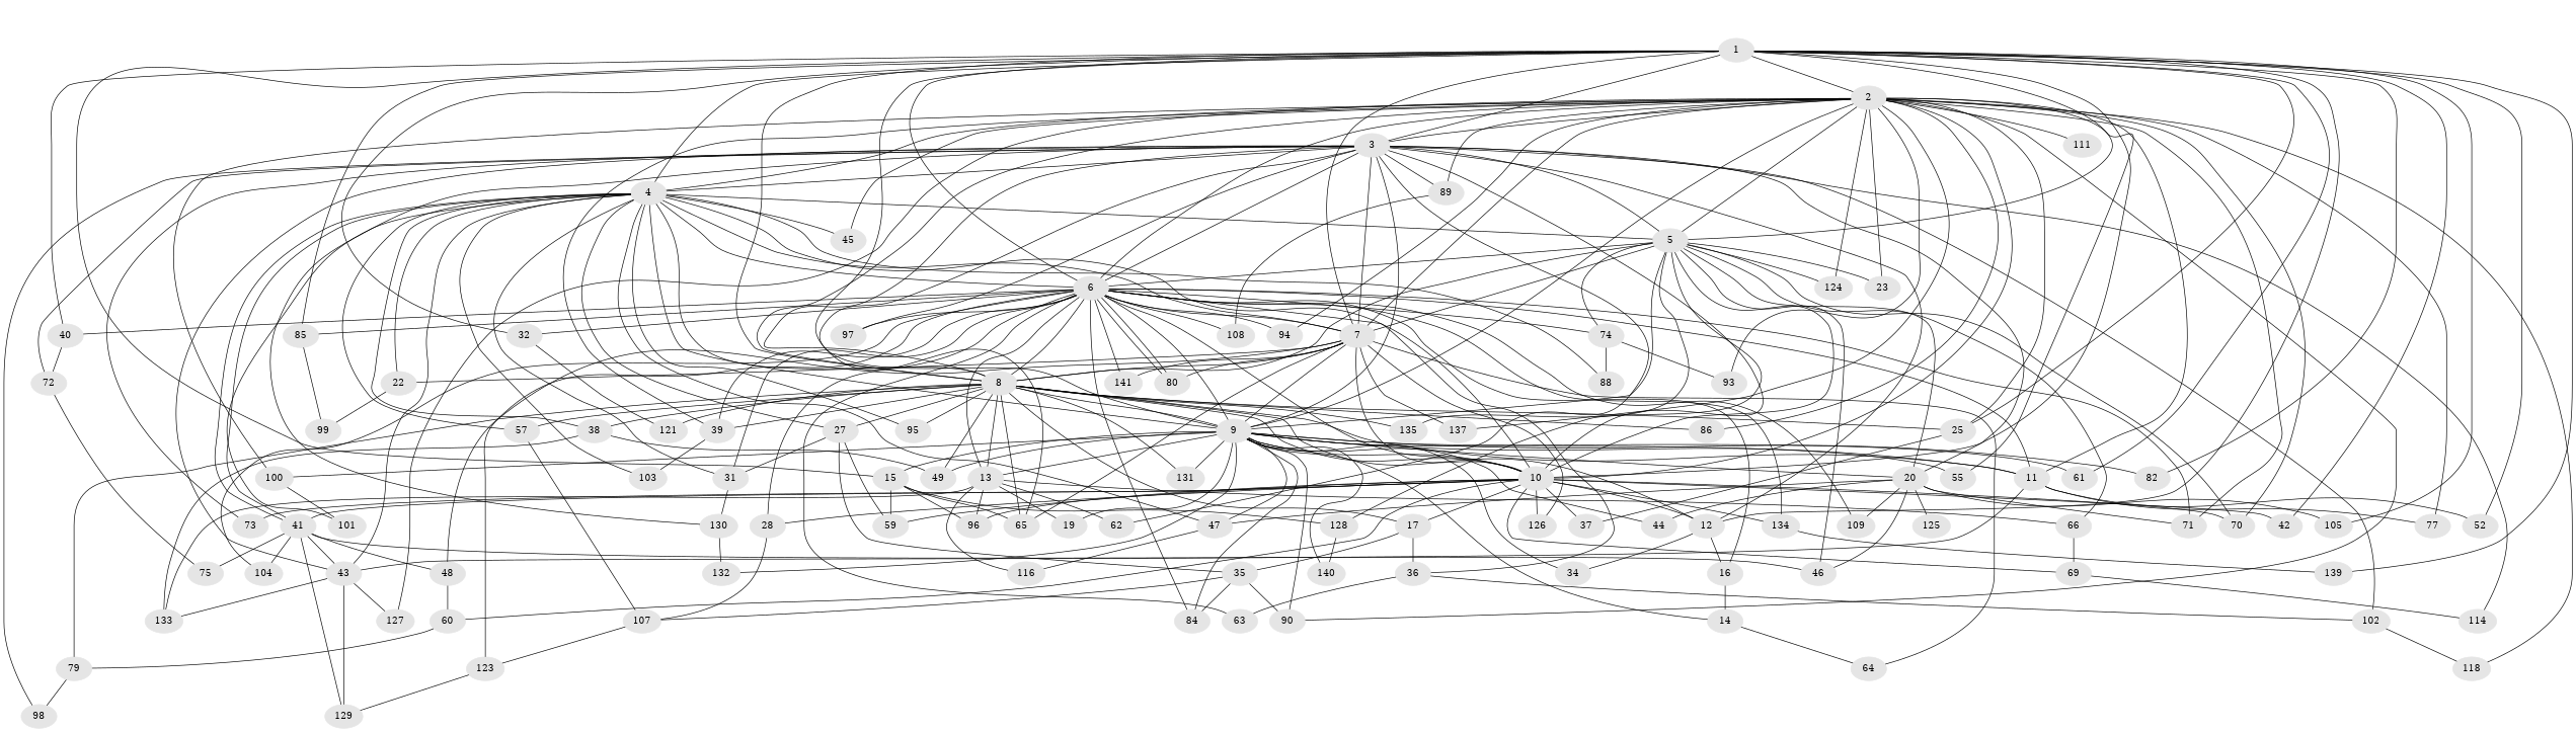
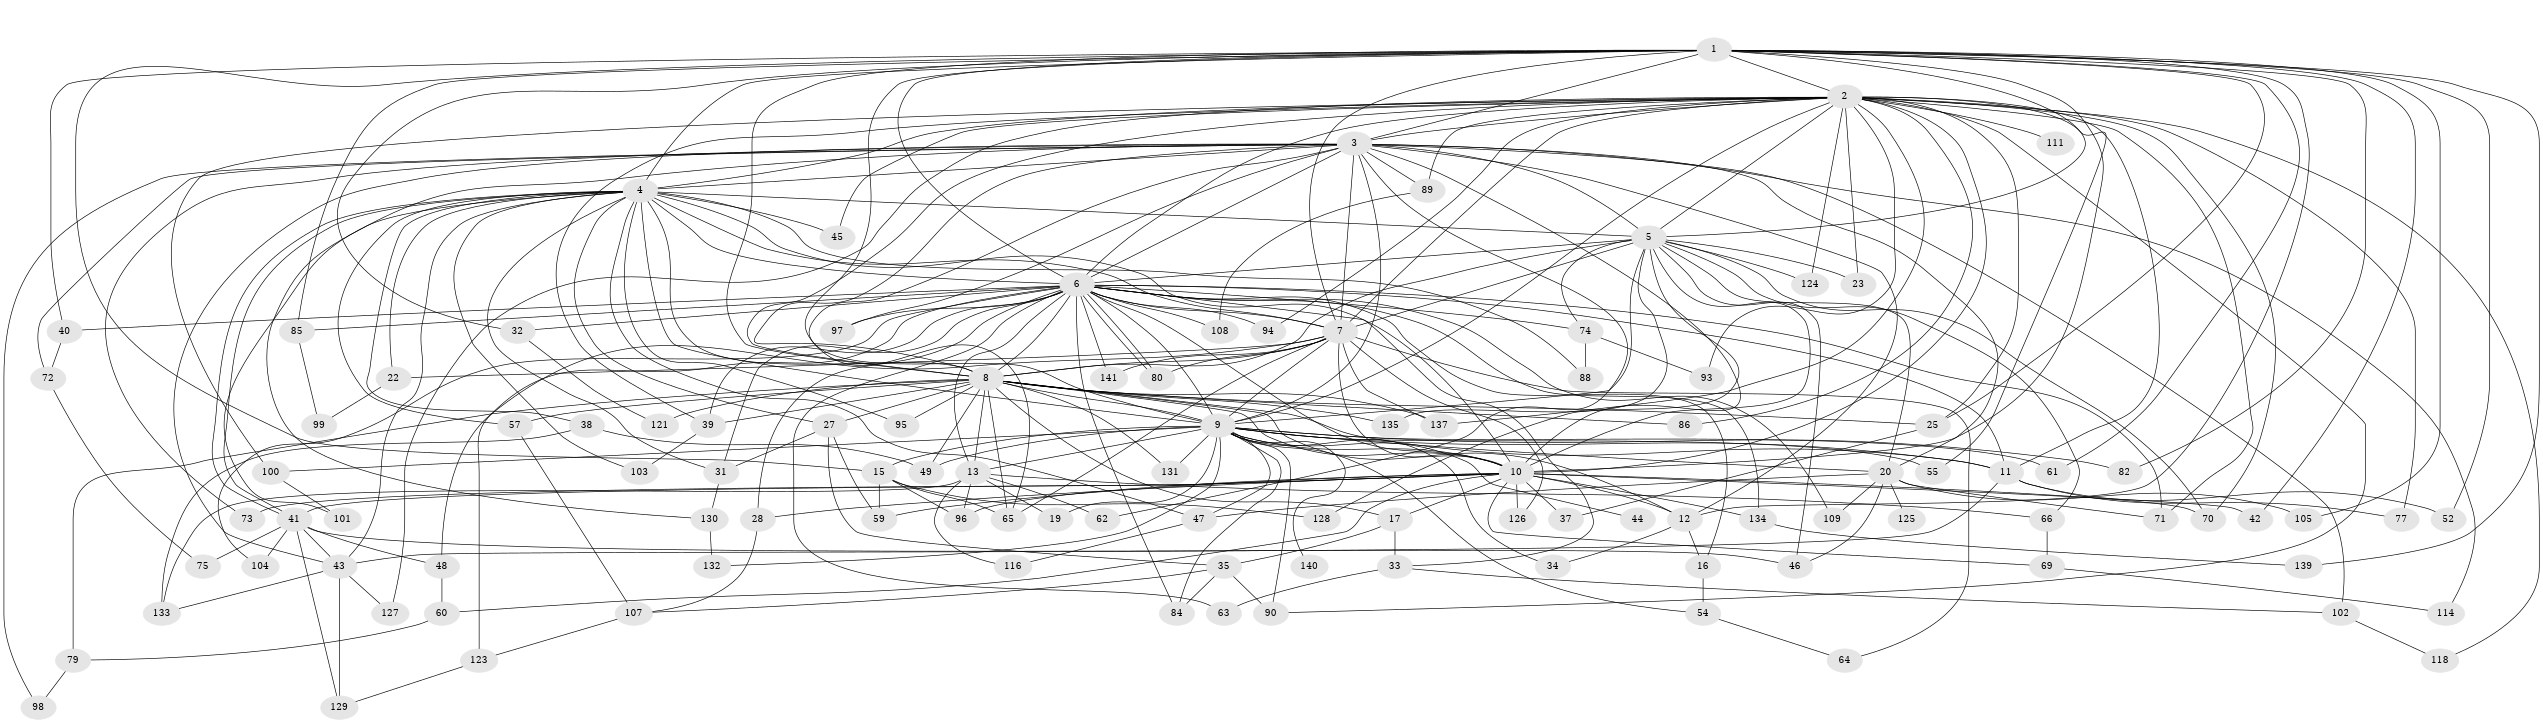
  graph {
    node [color=gray90 style=filled]
    1 [super="+14"]
    2 [super="+87"]
    3 [super="+50"]
    4 [super="+58"]
    5 [super="+67"]
    6 [super="+30"]
    7 [super="+24"]
    8 [super="+92"]
    9 [super="+21"]
    10 [super="+113"]
    12 [super="+18"]
    15 [super="+119"]
    25 [super="+81"]
    32 [super="+36"]
    40
    42
    52
    61
    82
    85
    105
    139
    11 [super="+78"]
    23
    39 [super="+120"]
    45
    55
    70 [super="+122"]
    71
    77
    86 [super="+143"]
    89
    90
    93
    94
    100
    111
    118
    124
    127
    137
    20 [super="+26"]
    43 [super="+91"]
    62
    65 [super="+83"]
    72
    73
    97
    98
    102
    114
    130
    22
    27
    31 [super="+56"]
    38
    41 [super="+51"]
    47 [super="+76"]
    57 [super="+115"]
    88
    95
    101
    103
    46 [super="+53"]
    66
    74
    128
    135
    13 [super="+29"]
    16
    28
-   33 [super="+68" label=36]
+   33 [super="+68"]
    63
    80 [super="+110"]
    84 [super="+112"]
    104
    108
    109
    123 [super="+136"]
    134
    141
    48
    64
    126
    17
    49 [super="+106"]
    79
    121
    131
    19
    34
    44
-   54 [label=14]
+   54
    132
    140
    37
    59 [super="+117"]
    60
    69
    96
    99
    125
    133 [super="+138"]
    129
    75
    35 [super="+142"]
    116
    107
    1 -- 2
    1 -- 3
    1 -- 4 [weight=2]
    1 -- 5
    1 -- 6
    1 -- 7
    1 -- 8
    1 -- 9
    1 -- 10
    1 -- 12
    1 -- 15
    1 -- 25
    1 -- 32
    1 -- 40
    1 -- 42
    1 -- 52
    1 -- 61
    1 -- 82
    1 -- 85
    1 -- 105
    1 -- 139
    2 -- 3
    2 -- 4
    2 -- 5
    2 -- 6
    2 -- 7
    2 -- 8
    2 -- 9
    2 -- 10
    2 -- 25
    2 -- 11
    2 -- 23
    2 -- 39
    2 -- 45
    2 -- 55
    2 -- 70
    2 -- 71
    2 -- 77
    2 -- 86
    2 -- 89
    2 -- 90
    2 -- 93
    2 -- 94
    2 -- 100
    2 -- 111 [weight=2]
    2 -- 118
    2 -- 124
    2 -- 127
    2 -- 137
    3 -- 4
    3 -- 5 [weight=2]
    3 -- 6
    3 -- 7
    3 -- 8 [weight=2]
    3 -- 9
    3 -- 10
    3 -- 12
    3 -- 89
    3 -- 20
    3 -- 43
    3 -- 62
    3 -- 65
    3 -- 72
    3 -- 73
    3 -- 97
    3 -- 98
    3 -- 102
    3 -- 114
    3 -- 130
    4 -- 5
    4 -- 6
    4 -- 7
    4 -- 8
    4 -- 9
    4 -- 10
    4 -- 45
    4 -- 43
    4 -- 22
    4 -- 27
    4 -- 31
    4 -- 38
    4 -- 41
    4 -- 41
    4 -- 47
    4 -- 57
    4 -- 88
    4 -- 95
    4 -- 101
    4 -- 103
    5 -- 6
    5 -- 7
    5 -- 8
    5 -- 9
    5 -- 10
    5 -- 23
    5 -- 70
    5 -- 124
    5 -- 20
    5 -- 46
    5 -- 66
    5 -- 74
    5 -- 128
    5 -- 135
    6 -- 7
    6 -- 8
    6 -- 9
    6 -- 10
    6 -- 32 [weight=2]
    6 -- 40
    6 -- 85
    6 -- 11
    6 -- 39
    6 -- 71
    6 -- 94
    6 -- 97
    6 -- 31
    6 -- 74
    6 -- 13
    6 -- 16
    6 -- 28 [weight=2]
    6 -- 33 [weight=2]
    6 -- 63
    6 -- 80
    6 -- 80
    6 -- 84
    6 -- 104
    6 -- 108
    6 -- 109
    6 -- 123
    6 -- 134
    6 -- 141
    7 -- 8
    7 -- 9
    7 -- 10
    7 -- 137
    7 -- 65
    7 -- 22
    7 -- 80
    7 -- 141
    7 -- 48
    7 -- 64
    7 -- 126
    8 -- 9
    8 -- 10
    8 -- 12
    8 -- 25
    8 -- 11
    8 -- 39
    8 -- 86
    8 -- 65
    8 -- 27
-   8 -- 38
+   8 -- 137
    8 -- 57
    8 -- 95
    8 -- 135
    8 -- 13
    8 -- 17
    8 -- 49
    8 -- 79
    8 -- 121
    8 -- 131
    9 -- 10
    9 -- 15
    9 -- 61
    9 -- 82
    9 -- 11
    9 -- 55
    9 -- 90
    9 -- 100
    9 -- 20
    9 -- 47
    9 -- 13
    9 -- 84
    9 -- 49
    9 -- 131
    9 -- 19
    9 -- 34
    9 -- 44
    9 -- 54
    9 -- 132
    9 -- 140
    10 -- 12
    10 -- 42
    10 -- 70
    10 -- 73
    10 -- 41
    10 -- 28
    10 -- 134
    10 -- 126
    10 -- 17
    10 -- 37
    10 -- 59
    10 -- 60
    10 -- 69
    10 -- 96
    12 -- 16
    12 -- 34
    15 -- 65
    15 -- 128
    15 -- 59
    15 -- 96
    25 -- 37
    32 -- 121
    40 -- 72
    85 -- 99
    11 -- 52
    11 -- 77
    11 -- 43
    39 -- 103
    89 -- 108
    100 -- 101
    20 -- 105
    20 -- 71
    20 -- 47
    20 -- 46
    20 -- 109
-   20 -- 44
    20 -- 125 [weight=2]
    43 -- 127
    43 -- 133
    43 -- 129
    72 -- 75
    102 -- 118
    130 -- 132
    22 -- 99
    27 -- 31
    27 -- 59
    27 -- 35
    31 -- 130
    38 -- 49
    38 -- 133
    41 -- 43
    41 -- 46
    41 -- 104
    41 -- 48
    41 -- 129
    41 -- 75
    47 -- 116
    57 -- 107
    66 -- 69
    74 -- 93
    74 -- 88
-   128 -- 140
    13 -- 62
    13 -- 66
    13 -- 19
    13 -- 96
    13 -- 133
    13 -- 116
    16 -- 54
    28 -- 107
    33 -- 102
    33 -- 63
    123 -- 129
    134 -- 139
    48 -- 60
    17 -- 33
    17 -- 35
    79 -- 98
    54 -- 64
    60 -- 79
    69 -- 114
    35 -- 90
    35 -- 84
    35 -- 107
    107 -- 123
  }
